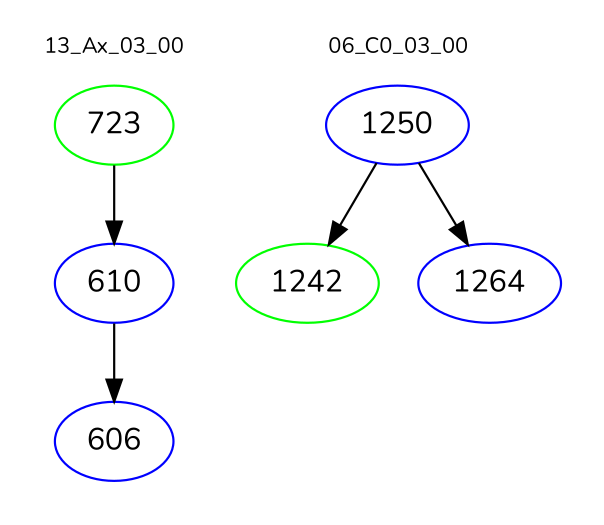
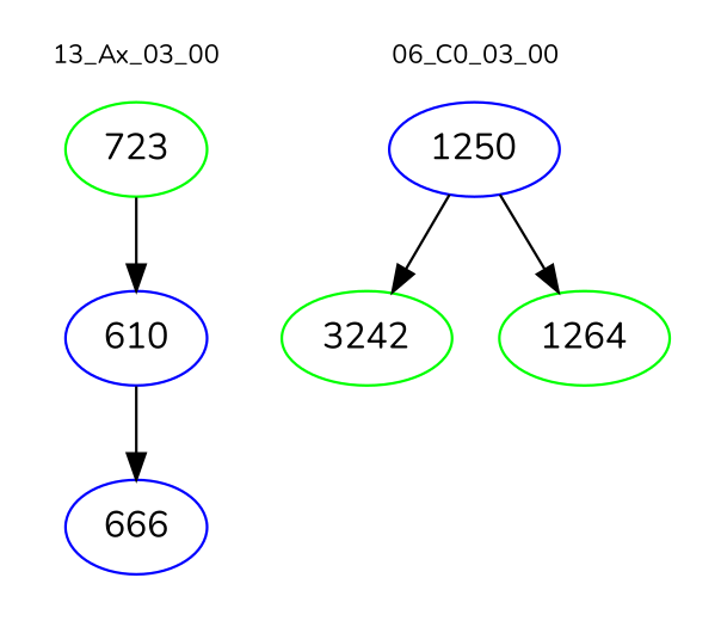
  digraph {
    fontname=Nunito
    node [color=blue fontname=Nunito]
    edge [color=black fontname=Nunito]
    n1 [color=green label=723]
    n2 [label=610]
-   n3 [label=606]
-   n4 [color=green label=1242]
+   n3 [label=666]
+   n4 [color=green label=3242]
    n5 [label=1250]
-   n6 [label=1264]
+   n6 [color=green label=1264]
    subgraph cluster_1 {
      color=white
      fontsize=10
      label="13_Ax_03_00"
      n1
      n2
      n3
    }
    subgraph cluster_2 {
      color=white
      fontsize=10
      label="06_C0_03_00"
      n4
      n5
      n6
    }
    n1 -> n2
    n2 -> n3
    n5 -> n4
    n5 -> n6
  }
